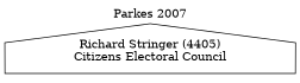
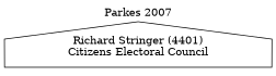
  digraph {
    label="Parkes 2007"
    labelloc=t
    mclimit=10
-   n1 [label="Richard Stringer (4405)\nCitizens Electoral Council" shape=house]
+   n1 [label="Richard Stringer (4401)\nCitizens Electoral Council" shape=house]
  }
